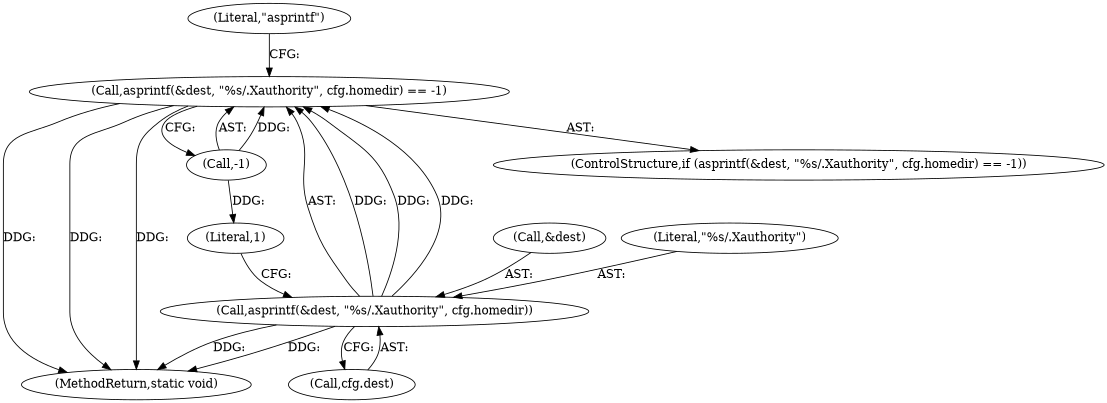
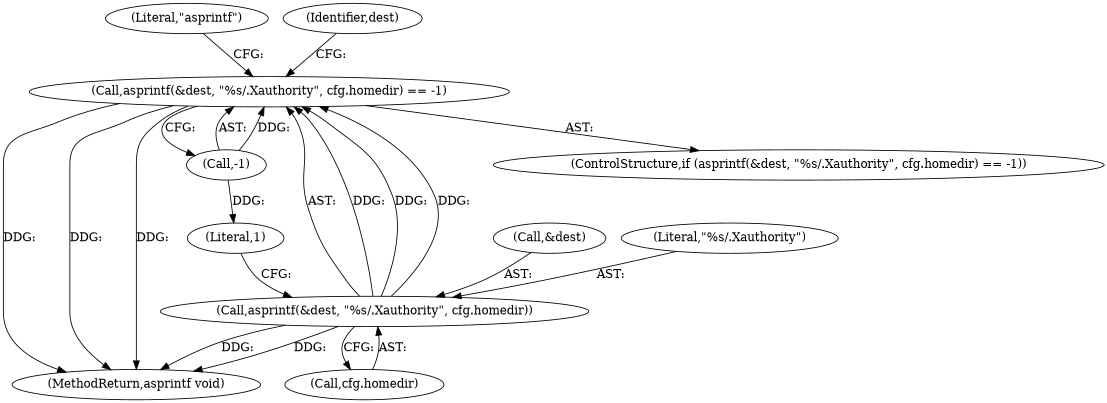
  digraph {
    n1 [label="(Call,asprintf(&dest, \"%s/.Xauthority\", cfg.homedir) == -1)"]
    n2 [label="(Call,-1)"]
    n3 [label="(ControlStructure,if (asprintf(&dest, \"%s/.Xauthority\", cfg.homedir) == -1))"]
-   n4 [label="(MethodReturn,static void)"]
+   n4 [label="(MethodReturn,asprintf void)"]
    n5 [label="(Literal,1)"]
    n6 [label="(Call,asprintf(&dest, \"%s/.Xauthority\", cfg.homedir))"]
-   n7 [label="(Call,cfg.dest)"]
+   n7 [label="(Call,cfg.homedir)"]
    n8 [label="(Literal,\"asprintf\")"]
    n9 [label="(Call,&dest)"]
    n10 [label="(Literal,\"%s/.Xauthority\")"]
+   n11 [label="(Identifier,dest)"]
    n1 -> n2 [label="CFG: "]
    n1 -> n3 [label="AST: "]
    n1 -> n4 [label="DDG: "]
    n1 -> n4 [label="DDG: "]
    n1 -> n4 [label="DDG: "]
    n2 -> n1 [label="AST: "]
    n2 -> n1 [label="DDG: "]
    n2 -> n5 [label="DDG: "]
    n5 -> n6 [label="CFG: "]
    n6 -> n1 [label="AST: "]
    n6 -> n1 [label="DDG: "]
    n6 -> n1 [label="DDG: "]
    n6 -> n1 [label="DDG: "]
    n6 -> n4 [label="DDG: "]
    n6 -> n4 [label="DDG: "]
    n6 -> n7 [label="CFG: "]
    n7 -> n6 [label="AST: "]
    n8 -> n1 [label="CFG: "]
    n9 -> n6 [label="AST: "]
    n10 -> n6 [label="AST: "]
+   n11 -> n1 [label="CFG: "]
  }
